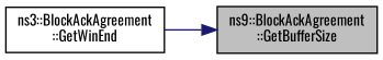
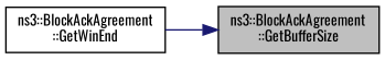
  digraph {
    rankdir=RL
    fontname=Oswald
    node [color=black fontname=Oswald fontsize=10 shape=record style=filled]
-   n1 [fillcolor=grey75 fontcolor=black height=0.2 label="ns9::BlockAckAgreement\l::GetBufferSize" width=0.4]
+   n1 [fillcolor=grey75 fontcolor=black height=0.2 label="ns3::BlockAckAgreement\l::GetBufferSize" width=0.4]
    n2 [fillcolor=white height=0.2 label="ns3::BlockAckAgreement\l::GetWinEnd" width=0.4]
    n1 -> n2 [color=midnightblue dir=back fontname=Oswald fontsize=10 labelfontname=Helvetica labelfontsize=10 style=solid]
  }
